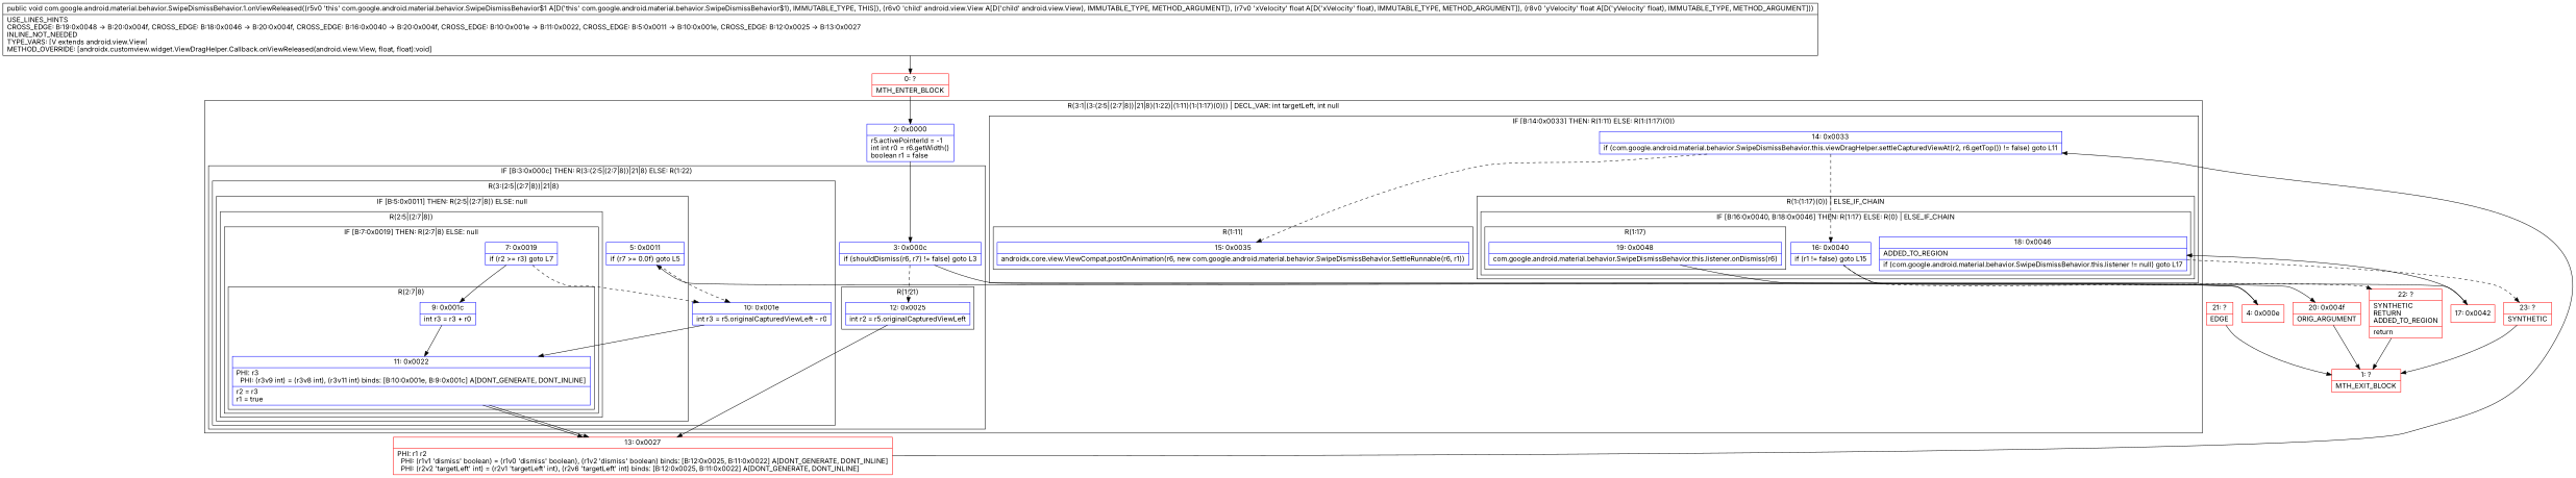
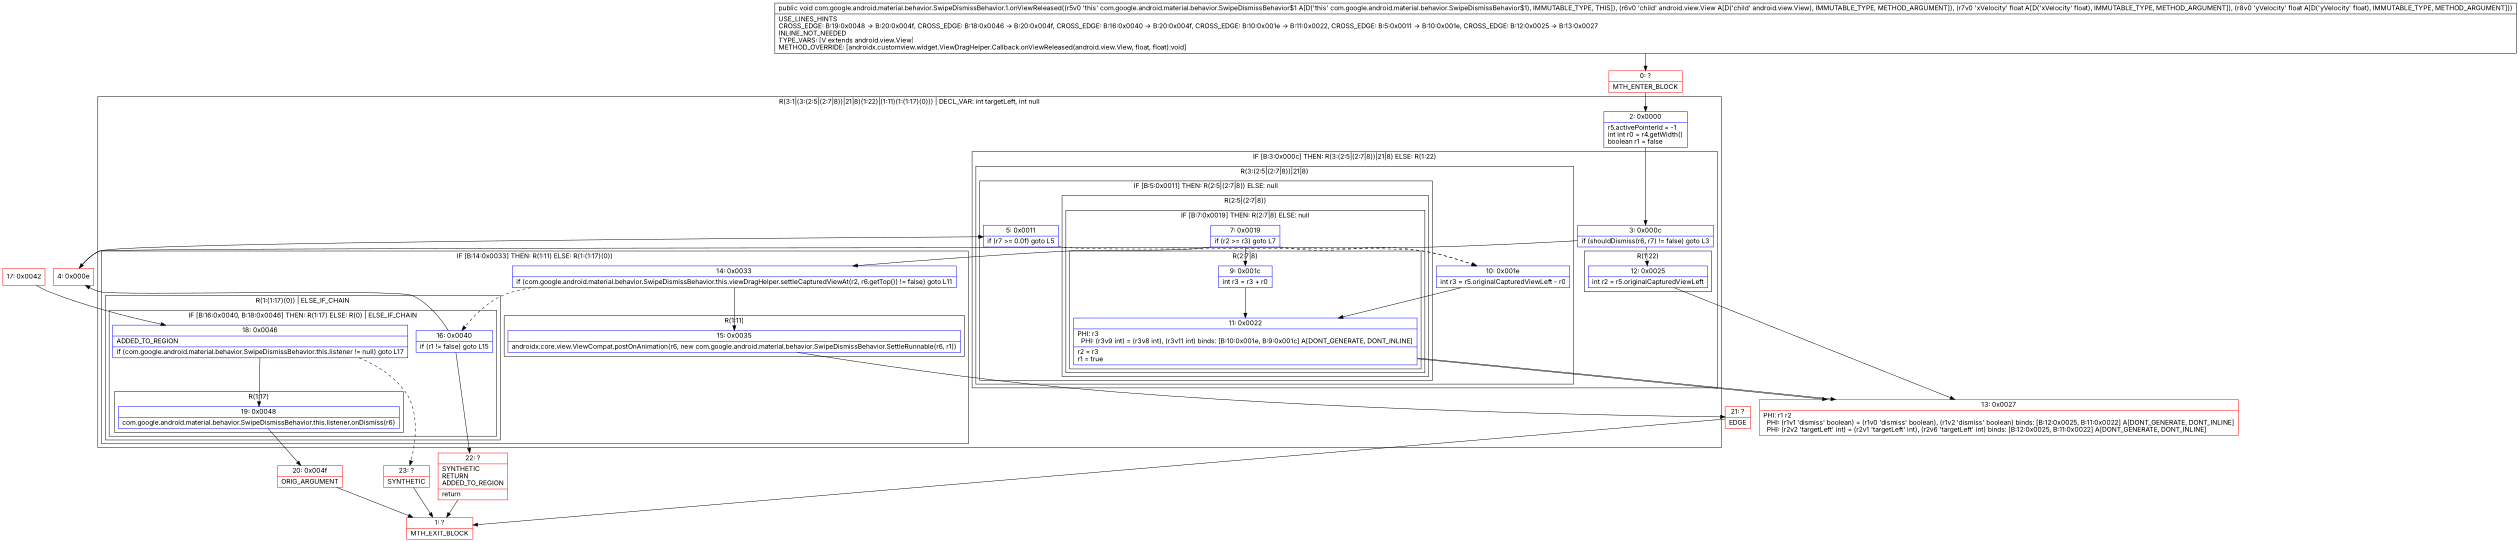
  digraph {
    fontname=Inter
    node [color=blue fontname=Inter shape=record]
    edge [fontname=Inter]
    n1 [label="{9\:\ 0x001c|int r3 = r3 + r0\l}"]
    n2 [label="{11\:\ 0x0022|PHI: r3 \l  PHI: (r3v9 int) = (r3v8 int), (r3v11 int) binds: [B:10:0x001e, B:9:0x001c] A[DONT_GENERATE, DONT_INLINE]\l|r2 = r3\lr1 = true\l}"]
    n3 [label="{7\:\ 0x0019|if (r2 \>= r3) goto L7\l}"]
    n4 [label="{5\:\ 0x0011|if (r7 \>= 0.0f) goto L5\l}"]
    n5 [label="{10\:\ 0x001e|int r3 = r5.originalCapturedViewLeft \- r0\l}"]
    n6 [label="{12\:\ 0x0025|int r2 = r5.originalCapturedViewLeft\l}"]
    n7 [label="{3\:\ 0x000c|if (shouldDismiss(r6, r7) != false) goto L3\l}"]
    n8 [label="{15\:\ 0x0035|androidx.core.view.ViewCompat.postOnAnimation(r6, new com.google.android.material.behavior.SwipeDismissBehavior.SettleRunnable(r6, r1))\l}"]
    n9 [label="{19\:\ 0x0048|com.google.android.material.behavior.SwipeDismissBehavior.this.listener.onDismiss(r6)\l}"]
    n10 [label="{16\:\ 0x0040|if (r1 != false) goto L15\l}"]
    n11 [label="{18\:\ 0x0046|ADDED_TO_REGION\l|if (com.google.android.material.behavior.SwipeDismissBehavior.this.listener != null) goto L17\l}"]
    n12 [label="{14\:\ 0x0033|if (com.google.android.material.behavior.SwipeDismissBehavior.this.viewDragHelper.settleCapturedViewAt(r2, r6.getTop()) != false) goto L11\l}"]
-   n13 [label="{2\:\ 0x0000|r5.activePointerId = \-1\lint int r0 = r6.getWidth()\lboolean r1 = false\l}"]
+   n13 [label="{2\:\ 0x0000|r5.activePointerId = \-1\lint int r0 = r4.getWidth()\lboolean r1 = false\l}"]
    n14 [color=red label="{13\:\ 0x0027|PHI: r1 r2 \l  PHI: (r1v1 'dismiss' boolean) = (r1v0 'dismiss' boolean), (r1v2 'dismiss' boolean) binds: [B:12:0x0025, B:11:0x0022] A[DONT_GENERATE, DONT_INLINE]\l  PHI: (r2v2 'targetLeft' int) = (r2v1 'targetLeft' int), (r2v6 'targetLeft' int) binds: [B:12:0x0025, B:11:0x0022] A[DONT_GENERATE, DONT_INLINE]\l}"]
    n15 [color=red label="{4\:\ 0x000e}"]
    n16 [color=red label="{21\:\ ?|EDGE\l}"]
    n17 [color=red label="{20\:\ 0x004f|ORIG_ARGUMENT\l}"]
    n18 [color=red label="{17\:\ 0x0042}"]
    n19 [color=red label="{22\:\ ?|SYNTHETIC\lRETURN\lADDED_TO_REGION\l|return\l}"]
    n20 [color=red label="{23\:\ ?|SYNTHETIC\l}"]
    n21 [color=red label="{1\:\ ?|MTH_EXIT_BLOCK\l}"]
    n22 [color=red label="{0\:\ ?|MTH_ENTER_BLOCK\l}"]
    n23 [label="{public void com.google.android.material.behavior.SwipeDismissBehavior.1.onViewReleased((r5v0 'this' com.google.android.material.behavior.SwipeDismissBehavior$1 A[D('this' com.google.android.material.behavior.SwipeDismissBehavior$1), IMMUTABLE_TYPE, THIS]), (r6v0 'child' android.view.View A[D('child' android.view.View), IMMUTABLE_TYPE, METHOD_ARGUMENT]), (r7v0 'xVelocity' float A[D('xVelocity' float), IMMUTABLE_TYPE, METHOD_ARGUMENT]), (r8v0 'yVelocity' float A[D('yVelocity' float), IMMUTABLE_TYPE, METHOD_ARGUMENT]))  | USE_LINES_HINTS\lCROSS_EDGE: B:19:0x0048 \-\> B:20:0x004f, CROSS_EDGE: B:18:0x0046 \-\> B:20:0x004f, CROSS_EDGE: B:16:0x0040 \-\> B:20:0x004f, CROSS_EDGE: B:10:0x001e \-\> B:11:0x0022, CROSS_EDGE: B:5:0x0011 \-\> B:10:0x001e, CROSS_EDGE: B:12:0x0025 \-\> B:13:0x0027\lINLINE_NOT_NEEDED\lTYPE_VARS: [V extends android.view.View]\lMETHOD_OVERRIDE: [androidx.customview.widget.ViewDragHelper.Callback.onViewReleased(android.view.View, float, float):void]\l}" color=""]
    subgraph cluster_1 {
      label="R(3:1|(3:(2:5|(2:7|8))|21|8)(1:22)|(1:11)(1:(1:17)(0))) | DECL_VAR: int targetLeft, int null\l"
      n13
      subgraph cluster_2 {
        label="IF [B:3:0x000c] THEN: R(3:(2:5|(2:7|8))|21|8) ELSE: R(1:22)"
        n7
        subgraph cluster_3 {
          label="R(3:(2:5|(2:7|8))|21|8)"
          n5
          subgraph cluster_4 {
            label="IF [B:5:0x0011] THEN: R(2:5|(2:7|8)) ELSE: null"
            n4
            subgraph cluster_5 {
              label="R(2:5|(2:7|8))"
              subgraph cluster_6 {
                label="IF [B:7:0x0019] THEN: R(2:7|8) ELSE: null"
                n3
                subgraph cluster_7 {
                  label="R(2:7|8)"
                  n1
                  n2
                }
              }
            }
          }
        }
        subgraph cluster_8 {
-         label="R(1:21)"
+         label="R(1:22)"
          n6
        }
      }
      subgraph cluster_9 {
        label="IF [B:14:0x0033] THEN: R(1:11) ELSE: R(1:(1:17)(0))"
        n12
        subgraph cluster_10 {
          label="R(1:11)"
          n8
        }
        subgraph cluster_11 {
          label="R(1:(1:17)(0)) | ELSE_IF_CHAIN\l"
          subgraph cluster_12 {
            label="IF [B:16:0x0040, B:18:0x0046] THEN: R(1:17) ELSE: R(0) | ELSE_IF_CHAIN\l"
            n10
            n11
            subgraph cluster_13 {
              label="R(1:17)"
              n9
            }
            subgraph cluster_14 {
              label="R(0)"
            }
          }
        }
      }
    }
    n1 -> n2
    n2 -> n14
    n2 -> n14
    n3 -> n1
    n3 -> n5 [style=dashed]
    n4 -> n5 [style=dashed]
    n5 -> n2
    n6 -> n14
    n7 -> n6 [style=dashed]
    n7 -> n15
+   n8 -> n16
    n9 -> n17
-   n10 -> n18
-   n10 -> n19 [style=dashed]
+   n10 -> n15
+   n10 -> n19 [style=solid]
+   n11 -> n9
    n11 -> n20 [style=dashed]
-   n12 -> n8 [style=dashed]
+   n12 -> n8
    n12 -> n10 [style=dashed]
    n13 -> n7
-   n14 -> n12
+   n3 -> n12
    n15 -> n4
    n16 -> n21
    n17 -> n21
    n18 -> n11
    n19 -> n21
    n20 -> n21
    n22 -> n13
    n23 -> n22
  }
